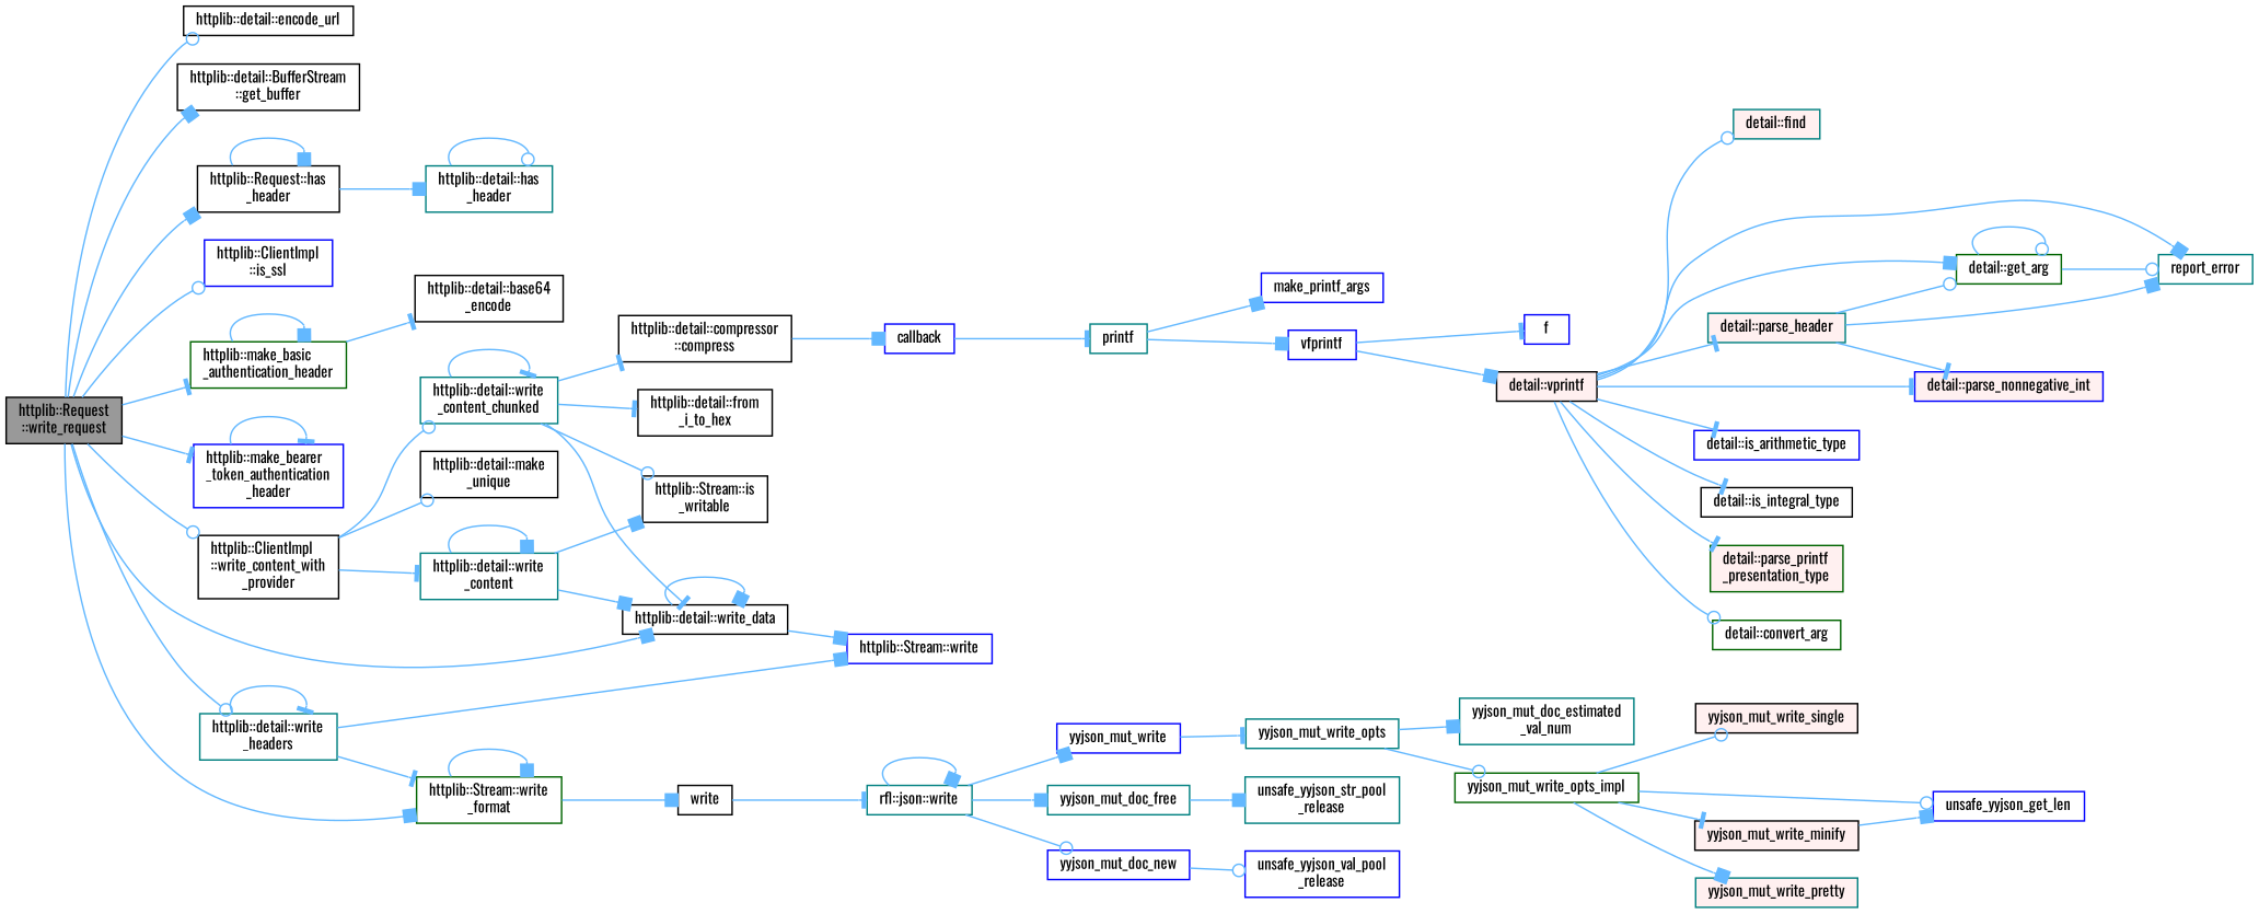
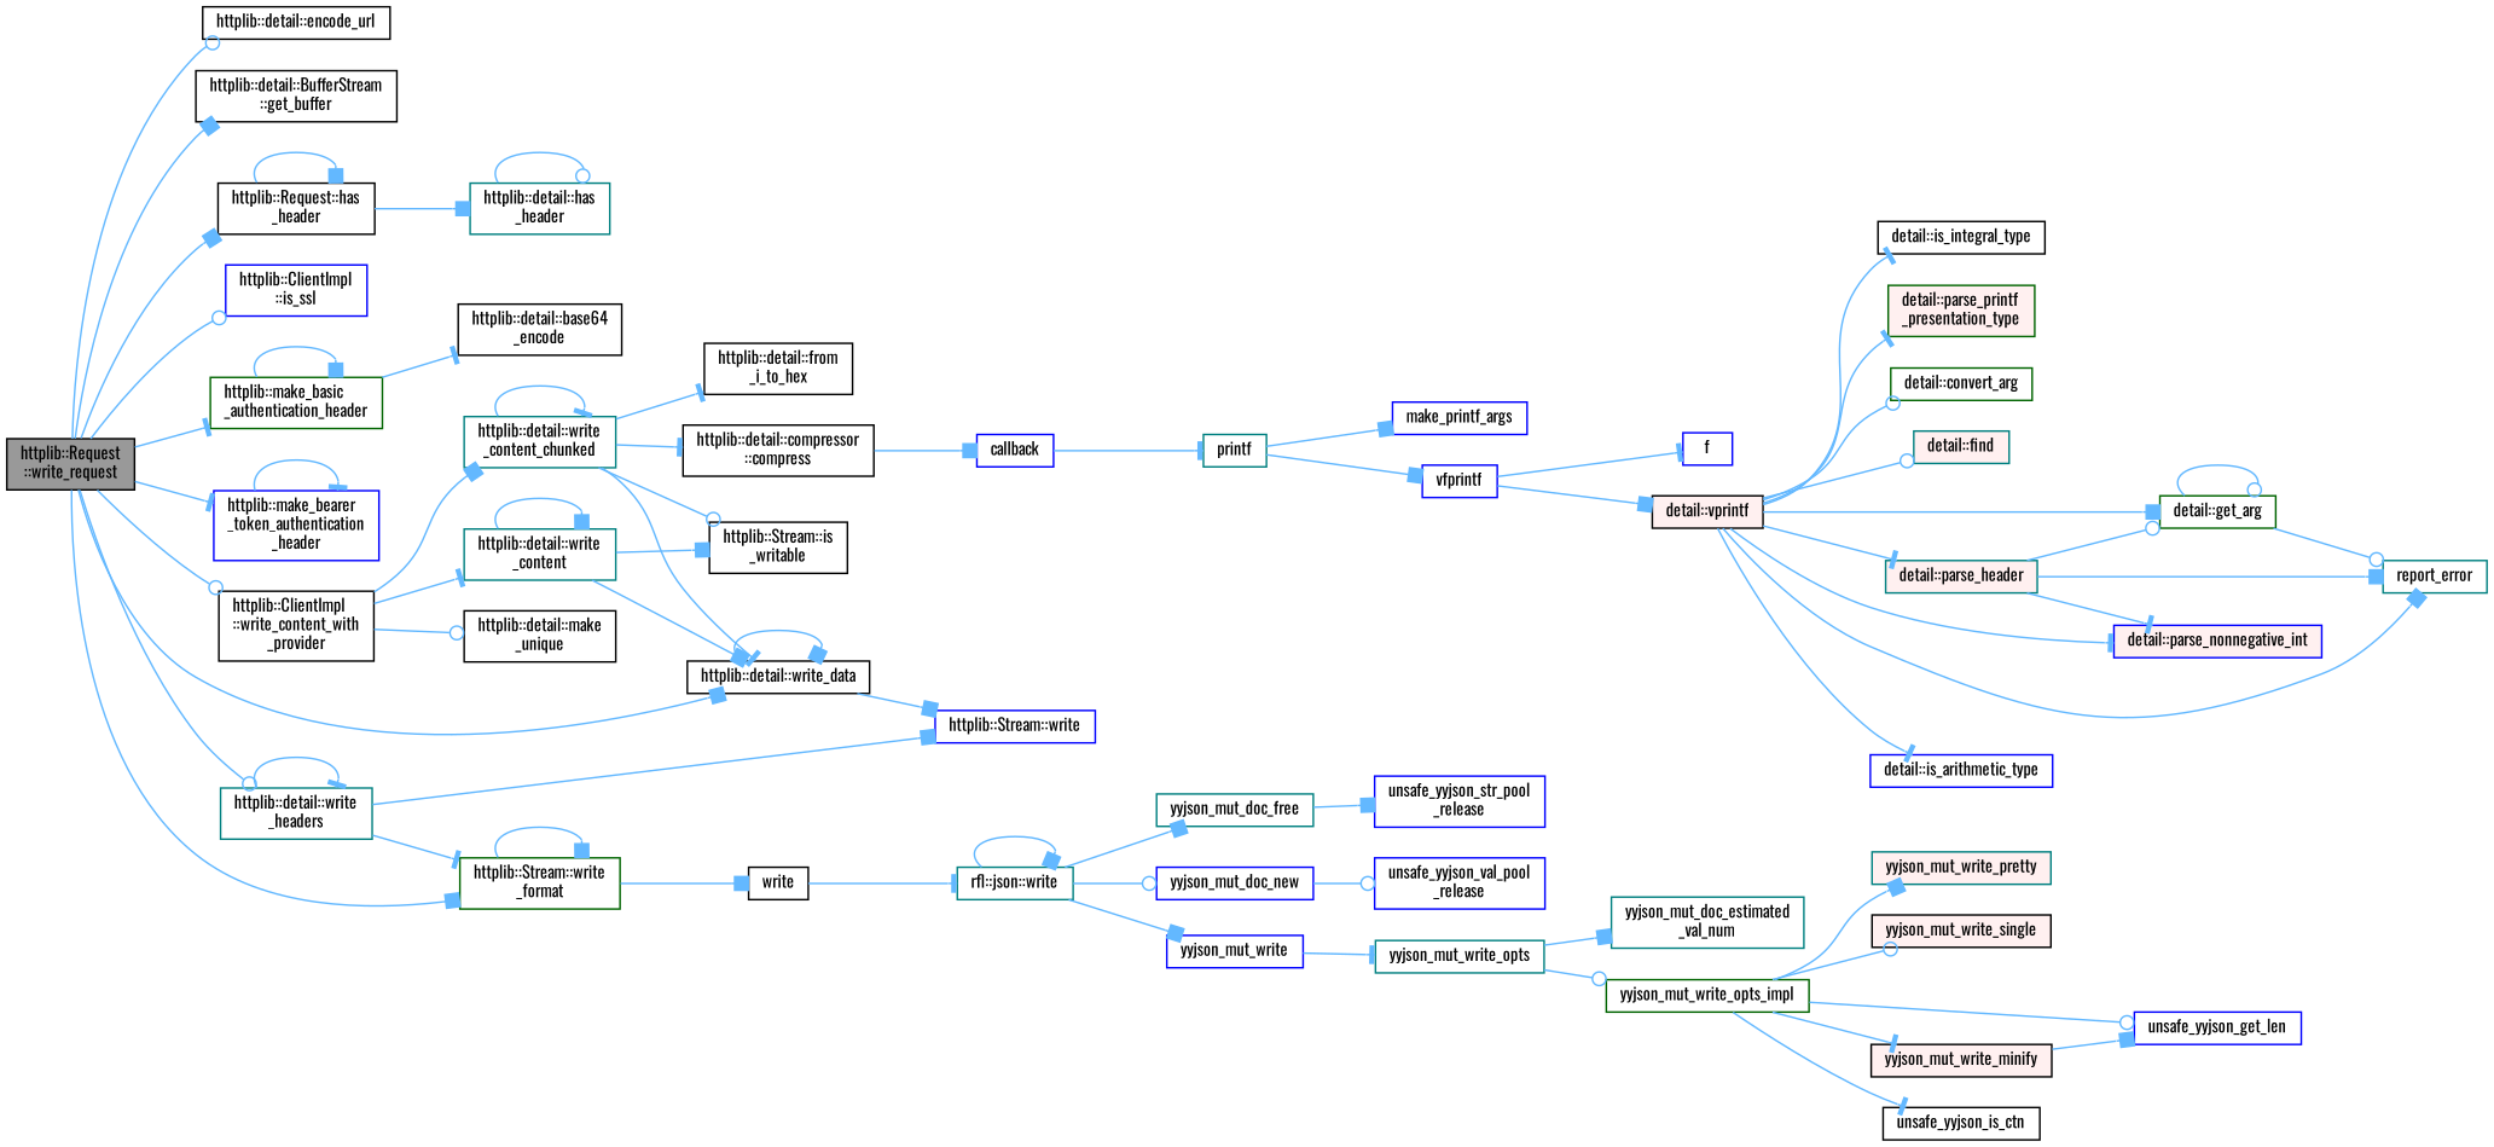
  digraph {
    fontname=Oswald
    rankdir=LR
    node [color=black fillcolor=white fontname=Oswald fontsize=10 shape=box style=filled]
    edge [arrowhead=box color=steelblue1 fontname=Oswald fontsize=10 labelfontname=Helvetica labelfontsize=10 style=solid]
    n1 [fillcolor=grey60 fontcolor=black height=0.2 label="httplib::Request\l::write_request" width=0.4]
    n2 [height=0.2 label="httplib::detail::encode_url" width=0.4]
    n3 [height=0.2 label="httplib::detail::BufferStream\l::get_buffer" width=0.4]
    n4 [height=0.2 label="httplib::Request::has\l_header" width=0.4]
    n5 [color=blue height=0.2 label="httplib::ClientImpl\l::is_ssl" width=0.4]
    n6 [color=darkgreen height=0.2 label="httplib::make_basic\l_authentication_header" width=0.4]
    n7 [color=blue height=0.2 label="httplib::make_bearer\l_token_authentication\l_header" width=0.4]
    n8 [height=0.2 label="httplib::ClientImpl\l::write_content_with\l_provider" width=0.4]
    n9 [height=0.2 label="httplib::detail::write_data" width=0.4]
    n10 [color=darkgreen height=0.2 label="httplib::Stream::write\l_format" width=0.4]
    n11 [color=teal height=0.2 label="httplib::detail::write\l_headers" width=0.4]
    n12 [color=teal height=0.2 label="httplib::detail::has\l_header" width=0.4]
    n13 [height=0.2 label="httplib::detail::base64\l_encode" width=0.4]
    n14 [height=0.2 label="httplib::detail::make\l_unique" width=0.4]
    n15 [color=teal height=0.2 label="httplib::detail::write\l_content" width=0.4]
    n16 [color=teal height=0.2 label="httplib::detail::write\l_content_chunked" width=0.4]
    n17 [color=blue height=0.2 label="httplib::Stream::write" width=0.4]
    n18 [height=0.2 label=write width=0.4]
    n19 [height=0.2 label="httplib::Stream::is\l_writable" width=0.4]
    n20 [height=0.2 label="httplib::detail::compressor\l::compress" width=0.4]
    n21 [height=0.2 label="httplib::detail::from\l_i_to_hex" width=0.4]
    n22 [color=blue height=0.2 label=callback width=0.4]
    n23 [color=teal height=0.2 label=printf width=0.4]
    n24 [color=blue height=0.2 label=make_printf_args width=0.4]
    n25 [color=blue height=0.2 label=vfprintf width=0.4]
    n26 [color=blue height=0.2 label=f width=0.4]
    n27 [fillcolor="#FFF0F0" height=0.2 label="detail::vprintf" width=0.4]
    n28 [color=darkgreen height=0.2 label="detail::convert_arg" width=0.4]
    n29 [color=teal fillcolor="#FFF0F0" height=0.2 label="detail::find" width=0.4]
    n30 [color=darkgreen height=0.2 label="detail::get_arg" width=0.4]
    n31 [color=teal height=0.2 label=report_error width=0.4]
    n32 [color=blue height=0.2 label="detail::is_arithmetic_type" width=0.4]
    n33 [height=0.2 label="detail::is_integral_type" width=0.4]
    n34 [color=teal fillcolor="#FFF0F0" height=0.2 label="detail::parse_header" width=0.4]
    n35 [color=blue fillcolor="#FFF0F0" height=0.2 label="detail::parse_nonnegative_int" width=0.4]
    n36 [color=darkgreen fillcolor="#FFF0F0" height=0.2 label="detail::parse_printf\l_presentation_type" width=0.4]
    n37 [color=teal height=0.2 label="rfl::json::write" width=0.4]
    n38 [color=teal height=0.2 label=yyjson_mut_doc_free width=0.4]
    n39 [color=blue height=0.2 label=yyjson_mut_doc_new width=0.4]
    n40 [color=blue height=0.2 label=yyjson_mut_write width=0.4]
-   n41 [color=teal height=0.2 label="unsafe_yyjson_str_pool\l_release" width=0.4]
+   n41 [color=blue height=0.2 label="unsafe_yyjson_str_pool\l_release" width=0.4]
    n42 [color=blue height=0.2 label="unsafe_yyjson_val_pool\l_release" width=0.4]
    n43 [color=teal height=0.2 label=yyjson_mut_write_opts width=0.4]
    n44 [color=teal height=0.2 label="yyjson_mut_doc_estimated\l_val_num" width=0.4]
    n45 [color=darkgreen height=0.2 label=yyjson_mut_write_opts_impl width=0.4]
    n46 [color=blue height=0.2 label=unsafe_yyjson_get_len width=0.4]
+   n47 [height=0.2 label=unsafe_yyjson_is_ctn width=0.4]
    n48 [fillcolor="#FFF0F0" height=0.2 label=yyjson_mut_write_minify width=0.4]
    n49 [color=teal fillcolor="#FFF0F0" height=0.2 label=yyjson_mut_write_pretty width=0.4]
    n50 [fillcolor="#FFF0F0" height=0.2 label=yyjson_mut_write_single width=0.4]
    n1 -> n2 [arrowhead=odot]
    n1 -> n3
    n1 -> n4
    n1 -> n5 [arrowhead=odot]
    n1 -> n6 [arrowhead=tee]
    n1 -> n7 [arrowhead=tee]
    n1 -> n8 [arrowhead=odot]
    n1 -> n9
    n1 -> n10
    n1 -> n11 [arrowhead=odot]
    n4 -> n4
    n4 -> n12
    n6 -> n6
    n6 -> n13 [arrowhead=tee]
    n7 -> n7 [arrowhead=tee]
    n8 -> n14 [arrowhead=odot]
    n8 -> n15 [arrowhead=tee]
-   n8 -> n16 [arrowhead=odot]
+   n8 -> n16
    n9 -> n9
    n9 -> n17
    n10 -> n10
    n10 -> n18
    n11 -> n10 [arrowhead=tee]
    n11 -> n11 [arrowhead=tee]
    n11 -> n17
    n12 -> n12 [arrowhead=odot]
    n15 -> n9
    n15 -> n15
    n15 -> n19
    n16 -> n9 [arrowhead=tee]
    n16 -> n16 [arrowhead=tee]
    n16 -> n19 [arrowhead=odot]
    n16 -> n20 [arrowhead=tee]
    n16 -> n21 [arrowhead=tee]
    n18 -> n37 [arrowhead=tee]
    n20 -> n22
    n22 -> n23 [arrowhead=tee]
    n23 -> n24
    n23 -> n25
    n25 -> n26 [arrowhead=tee]
    n25 -> n27
    n27 -> n28 [arrowhead=odot]
    n27 -> n29 [arrowhead=odot]
    n27 -> n30
    n27 -> n31
    n27 -> n32 [arrowhead=tee]
    n27 -> n33 [arrowhead=tee]
    n27 -> n34 [arrowhead=tee]
    n27 -> n35 [arrowhead=tee]
    n27 -> n36 [arrowhead=tee]
    n30 -> n30 [arrowhead=odot]
    n30 -> n31 [arrowhead=odot]
    n34 -> n30 [arrowhead=odot]
    n34 -> n31
    n34 -> n35 [arrowhead=tee]
    n37 -> n37
    n37 -> n38
    n37 -> n39 [arrowhead=odot]
    n37 -> n40
    n38 -> n41
    n39 -> n42 [arrowhead=odot]
    n40 -> n43 [arrowhead=tee]
    n43 -> n44
    n43 -> n45 [arrowhead=odot]
    n45 -> n46 [arrowhead=odot]
+   n45 -> n47 [arrowhead=tee]
    n45 -> n48 [arrowhead=tee]
    n45 -> n49
    n45 -> n50 [arrowhead=odot]
    n48 -> n46
  }
